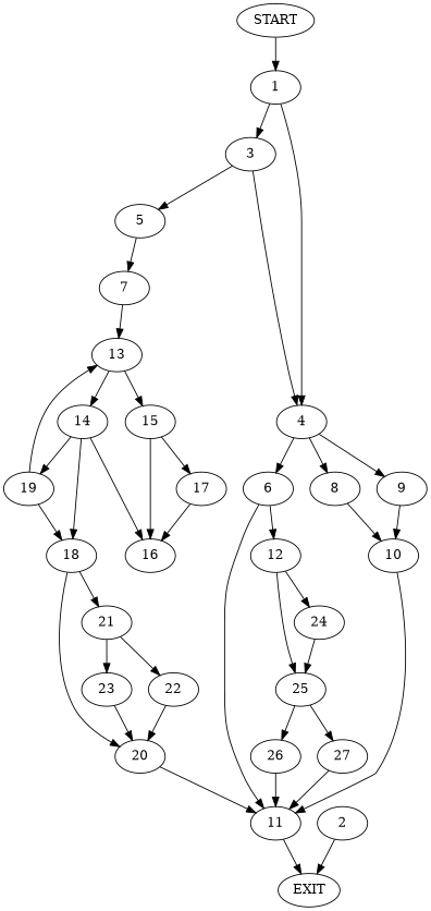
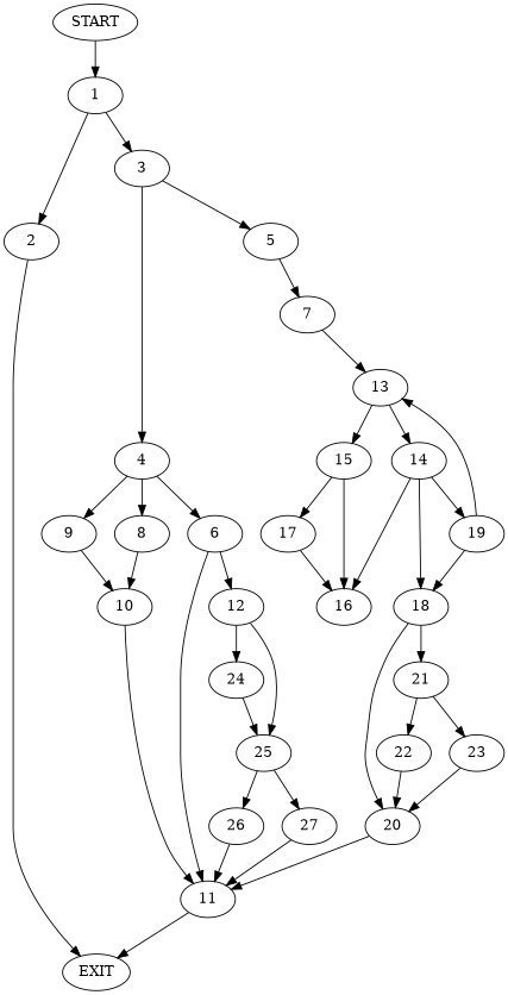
  digraph {
    n1 [label=START]
    1
    2
    3
    n5 [label=EXIT]
    4
    5
    8
    9
    6
    7
    10
    11
    12
    13
    24
    25
    14
    15
    26
    27
    18
    19
    16
    17
    20
    21
    22
    23
    n1 -> 1
-   1 -> 4
+   1 -> 2
    1 -> 3
    2 -> n5
    3 -> 4
    3 -> 5
    4 -> 8
    4 -> 9
    4 -> 6
    5 -> 7
    8 -> 10
    9 -> 10
    6 -> 11
    6 -> 12
    7 -> 13
    10 -> 11
    11 -> n5
    12 -> 24
    12 -> 25
    13 -> 14
    13 -> 15
    24 -> 25
    25 -> 26
    25 -> 27
    14 -> 18
    14 -> 19
    14 -> 16
    15 -> 16
    15 -> 17
    26 -> 11
    27 -> 11
    18 -> 20
    18 -> 21
    19 -> 13
    19 -> 18
    17 -> 16
    20 -> 11
    21 -> 22
    21 -> 23
    22 -> 20
    23 -> 20
  }
